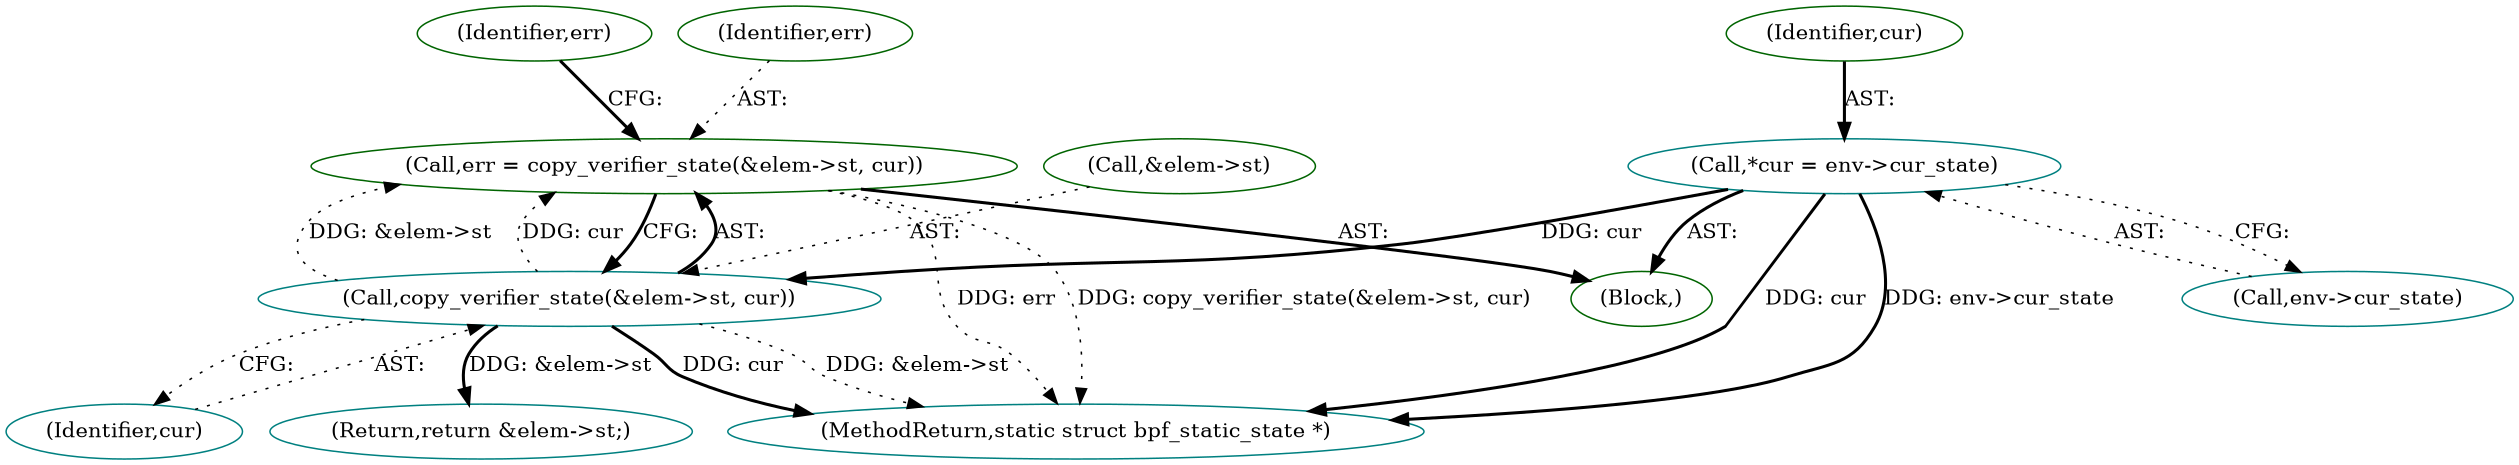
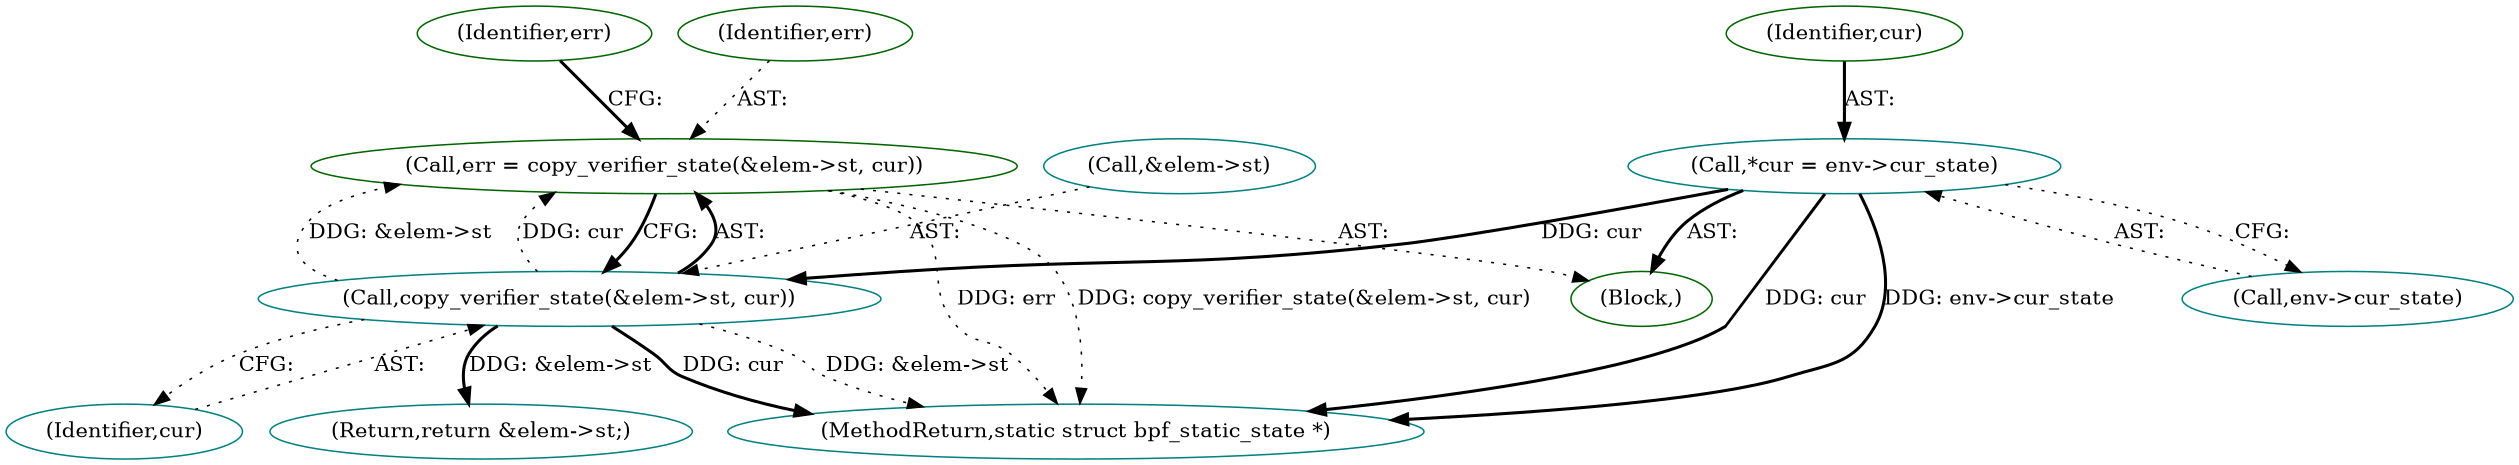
  digraph {
    node [color=darkgreen]
    edge [style=dotted]
    n1 [label="(Call,err = copy_verifier_state(&elem->st, cur))"]
    n2 [color=teal label="(Call,copy_verifier_state(&elem->st, cur))"]
    n3 [label="(Block,)"]
    n4 [color=teal label="(MethodReturn,static struct bpf_static_state *)"]
    n5 [color=teal label="(Identifier,cur)"]
    n6 [color=teal label="(Return,return &elem->st;)"]
    n7 [color=teal label="(Call,*cur = env->cur_state)"]
    n8 [color=teal label="(Call,env->cur_state)"]
    n9 [label="(Identifier,err)"]
-   n10 [label="(Call,&elem->st)"]
+   n10 [color=teal label="(Call,&elem->st)"]
    n11 [label="(Identifier,err)"]
    n12 [label="(Identifier,cur)"]
    n1 -> n2 [label="CFG: " style=bold]
-   n1 -> n3 [label="AST: " style=bold]
+   n1 -> n3 [label="AST: "]
    n1 -> n4 [label="DDG: err"]
    n1 -> n4 [label="DDG: copy_verifier_state(&elem->st, cur)"]
    n2 -> n1 [label="AST: " style=bold]
    n2 -> n1 [label="DDG: &elem->st"]
    n2 -> n1 [label="DDG: cur"]
    n2 -> n4 [label="DDG: &elem->st"]
    n2 -> n4 [label="DDG: cur" style=bold]
    n2 -> n5 [label="CFG: "]
    n2 -> n6 [label="DDG: &elem->st" style=bold]
    n5 -> n2 [label="AST: "]
    n7 -> n2 [label="DDG: cur" style=bold]
    n7 -> n3 [label="AST: " style=bold]
    n7 -> n4 [label="DDG: env->cur_state" style=bold]
    n7 -> n4 [label="DDG: cur" style=bold]
    n7 -> n8 [label="CFG: "]
    n8 -> n7 [label="AST: "]
    n9 -> n1 [label="AST: "]
    n10 -> n2 [label="AST: "]
    n11 -> n1 [label="CFG: " style=bold]
    n12 -> n7 [label="AST: " style=bold]
  }
